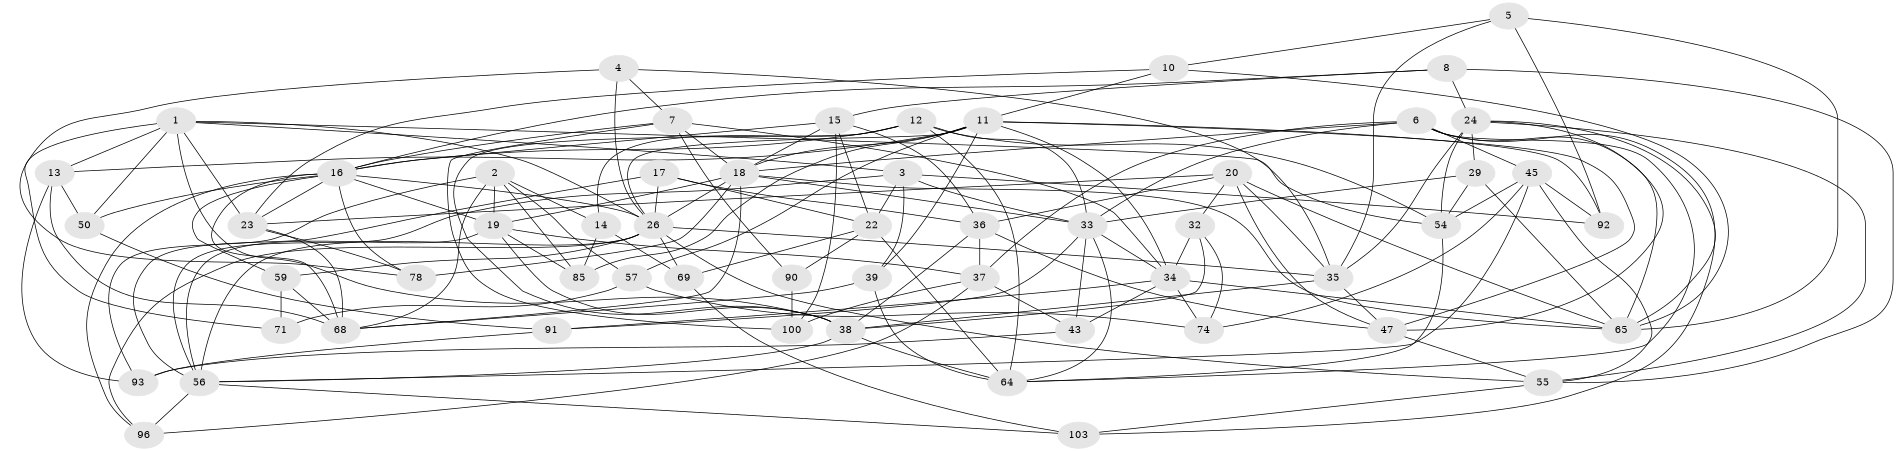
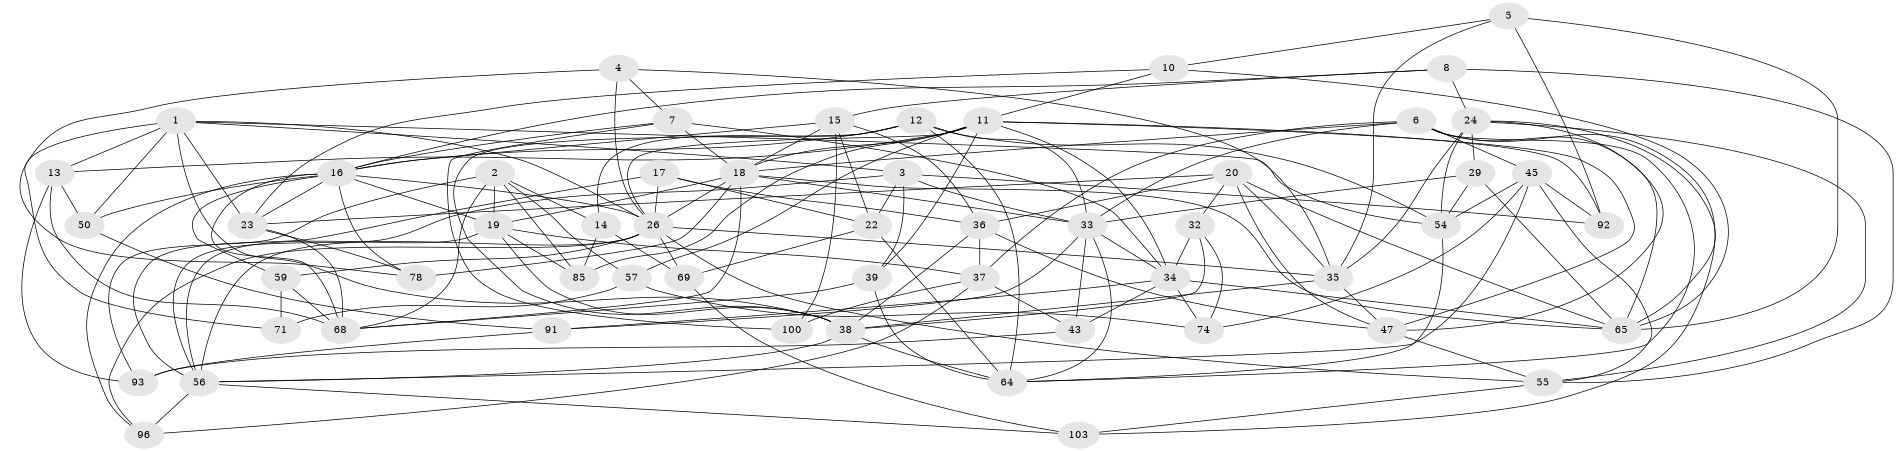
  graph {
    node [color=gray90 style=filled]
    1 [super="+25"]
    3 [super="+81"]
    13 [super="+46"]
    23 [super="+49"]
    26 [super="+107+63"]
    38 [super="+66"]
    50
    54 [super="+80"]
    71
    22 [super="+27"]
    33 [super="+67+53"]
    39
    56 [super="+58+83"]
    92
    68 [super="+72+98"]
    93
    78
    35 [super="+106+60"]
    55 [super="+79"]
    69
    59
    96
    64 [super="+73"]
    91
    2 [super="+41"]
    14
    19 [super="+42+88"]
    57
    85
    37 [super="+75"]
    74
-   90
    34 [super="+76"]
    43
    103
    7 [super="+82"]
    18 [super="+28+108"]
    16 [super="+109+48+97"]
    100
    4
    47 [super="+86"]
    5
    10
    65 [super="+113+84"]
    11 [super="+104+21"]
    6 [super="+9"]
    45 [super="+105"]
    15 [super="+62"]
    36 [super="+101+89"]
    8
    24 [super="+51"]
    29
    12 [super="+52"]
    17
    20 [super="+61"]
    32
    1 -- 3
    1 -- 13
    1 -- 23
    1 -- 26
    1 -- 38
    1 -- 50
    1 -- 54
    1 -- 71
    3 -- 22
    3 -- 33
    3 -- 39
    3 -- 56
    3 -- 92
    13 -- 50
    13 -- 68 [weight=2]
    13 -- 93
    23 -- 68
    23 -- 78
    26 -- 56
    26 -- 35
    26 -- 55
    26 -- 69
    26 -- 59
    26 -- 96
    38 -- 56
    38 -- 64
    50 -- 91
    54 -- 64
    22 -- 69
    22 -- 64
-   22 -- 90 [weight=2]
    33 -- 64
    33 -- 91
    33 -- 34
    33 -- 43
    39 -- 68
    39 -- 64
    56 -- 96
    56 -- 103
    35 -- 38
    35 -- 47
    55 -- 103
    69 -- 103
    59 -- 71
    59 -- 68
    91 -- 93
    2 -- 68
    2 -- 93
    2 -- 14
    2 -- 19
    2 -- 57
    2 -- 85
    14 -- 69
    14 -- 85
    19 -- 38
    19 -- 56
    19 -- 85
    19 -- 37
    57 -- 71
    57 -- 74
    37 -- 96
    37 -- 43
    37 -- 100
-   90 -- 100
    34 -- 91
    34 -- 74
    34 -- 43
    34 -- 65
    43 -- 93
-   7 -- 90
    7 -- 34
    7 -- 18
    7 -- 16
    7 -- 100
    18 -- 26
    18 -- 33
    18 -- 68
    18 -- 78
    18 -- 19
    18 -- 65
    16 -- 23
    16 -- 26
    16 -- 50
    16 -- 68
    16 -- 78
    16 -- 59
    16 -- 96
    16 -- 19
    4 -- 26
    4 -- 78
    4 -- 35
    4 -- 7
    47 -- 55
    5 -- 92
    5 -- 35
    5 -- 10
    5 -- 65
    10 -- 23
    10 -- 65
    10 -- 11
    11 -- 13
    11 -- 26
    11 -- 39
    11 -- 92
    11 -- 57
    11 -- 85
    11 -- 34
    11 -- 18
    11 -- 47
    6 -- 33 [weight=2]
    6 -- 64
    6 -- 37
    6 -- 103
    6 -- 18
    6 -- 65
    6 -- 45
    45 -- 54
    45 -- 56
    45 -- 92
    45 -- 55
    45 -- 74
    15 -- 22
    15 -- 18
    15 -- 16
    15 -- 100
    15 -- 36
    36 -- 38 [weight=3]
    36 -- 37
    36 -- 47
    8 -- 55
    8 -- 16
    8 -- 15
    8 -- 24
    24 -- 54
    24 -- 35 [weight=2]
    24 -- 55
    24 -- 47
    24 -- 65
    24 -- 29
    29 -- 54
    29 -- 33
    29 -- 65
    12 -- 38
    12 -- 54
    12 -- 33
    12 -- 64
    12 -- 14
    12 -- 16
    17 -- 26
    17 -- 22
    17 -- 56
    17 -- 36
    20 -- 23
    20 -- 35
    20 -- 47
    20 -- 65
    20 -- 36
    20 -- 32
    32 -- 38
    32 -- 74
    32 -- 34
  }
